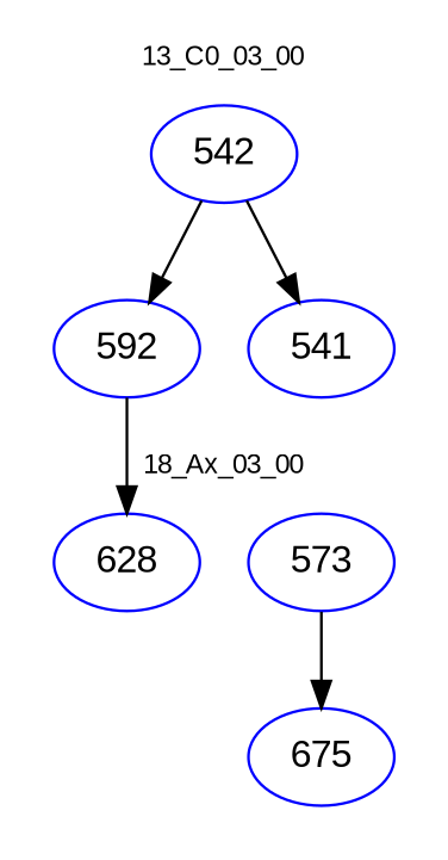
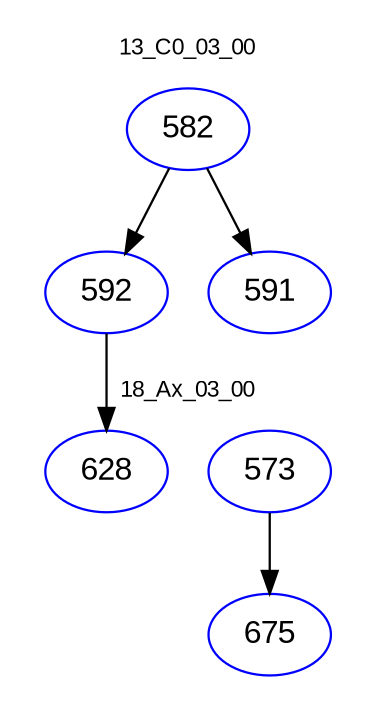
  digraph {
    fontname="Liberation Sans"
    node [color=blue fontname="Liberation Sans"]
    edge [color=black fontname="Liberation Sans"]
    n1 [label=573]
    n2 [label=675]
    n3 [label=628]
-   n4 [label=542]
+   n4 [label=582]
    n5 [label=592]
-   n6 [label=541]
+   n6 [label=591]
    subgraph cluster_1 {
      color=white
      fontsize=10
      label="18_Ax_03_00"
      n1
      n2
      n3
    }
    subgraph cluster_2 {
      color=white
      fontsize=10
      label="13_C0_03_00"
      n4
      n5
      n6
    }
    n1 -> n2
    n4 -> n5
    n4 -> n6
    n5 -> n3
  }
